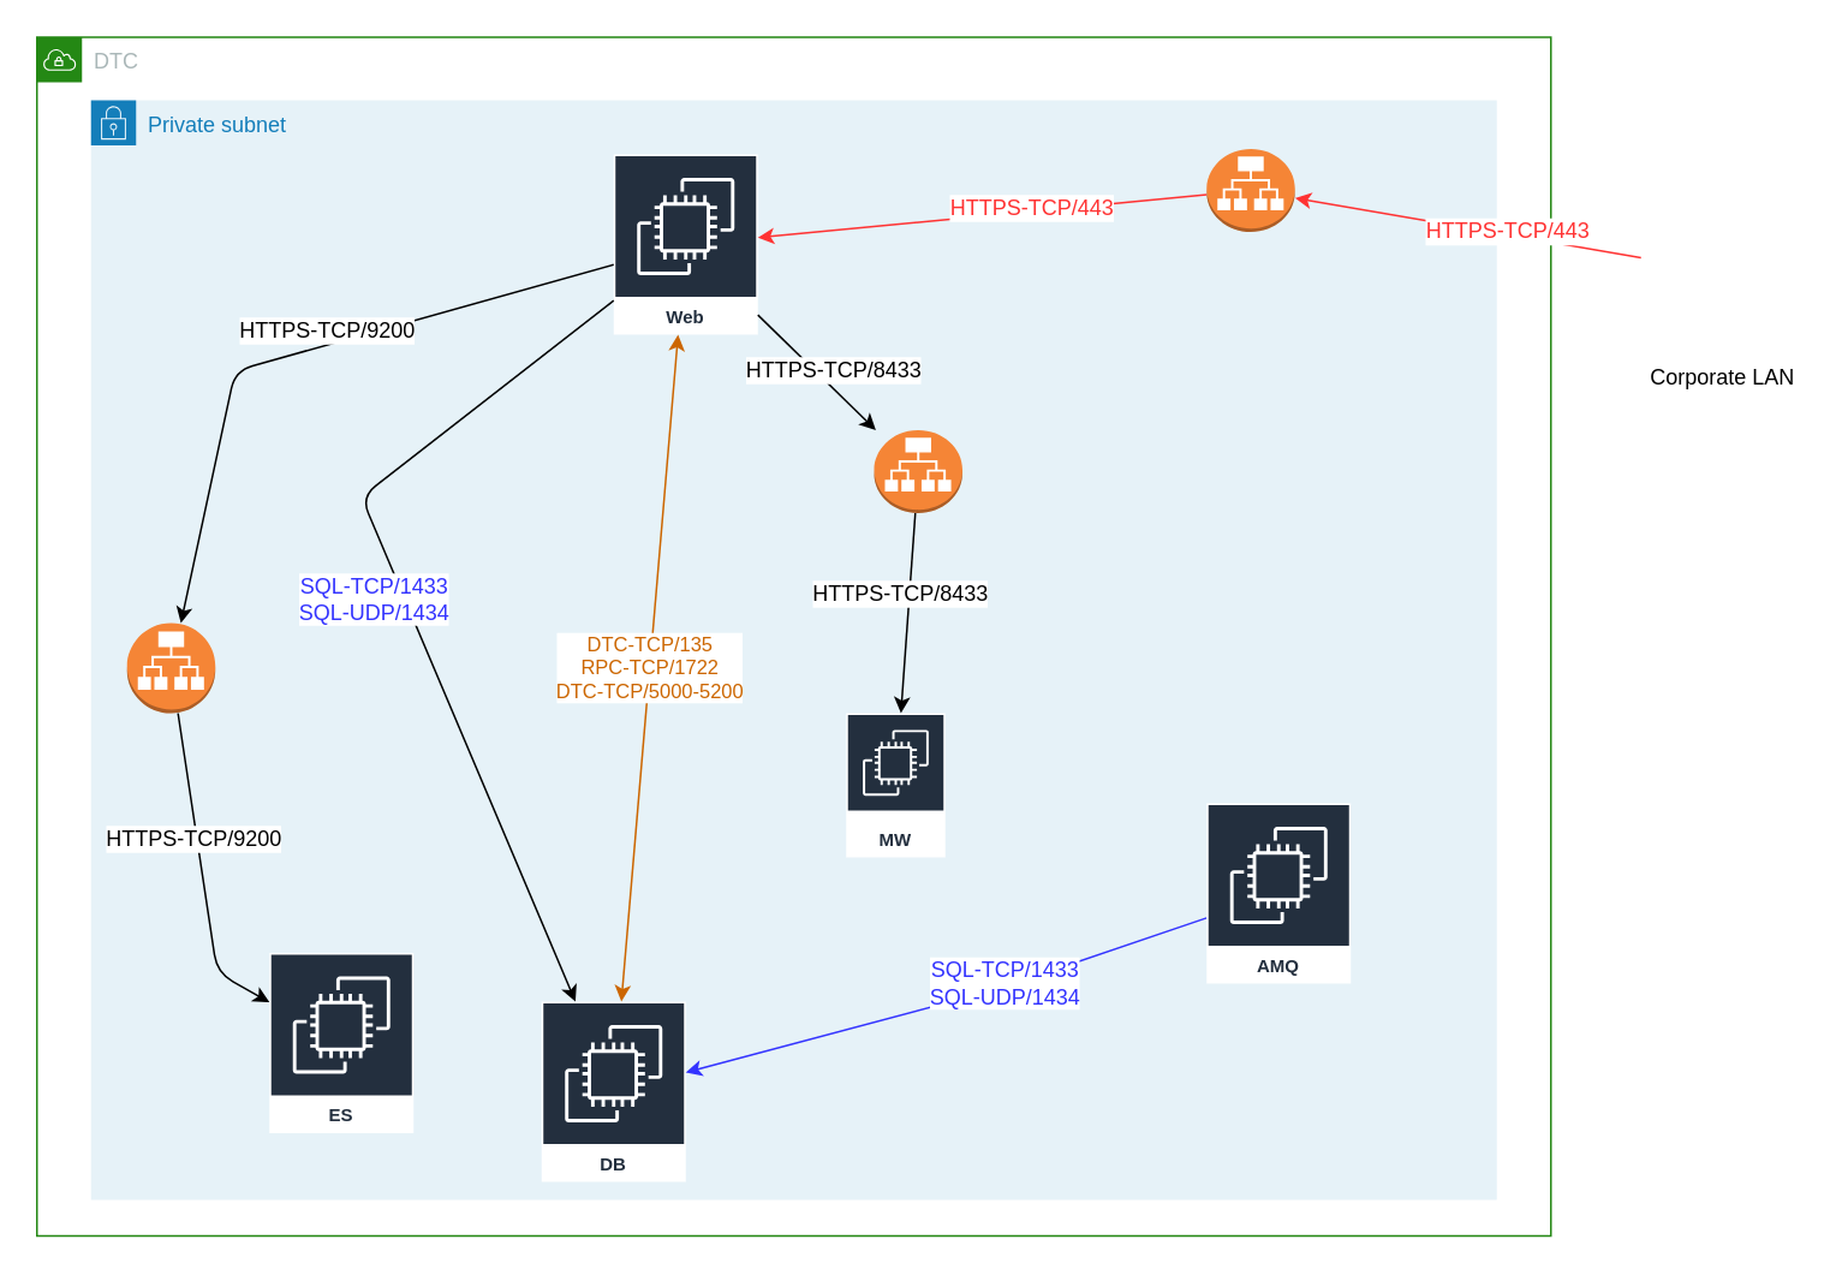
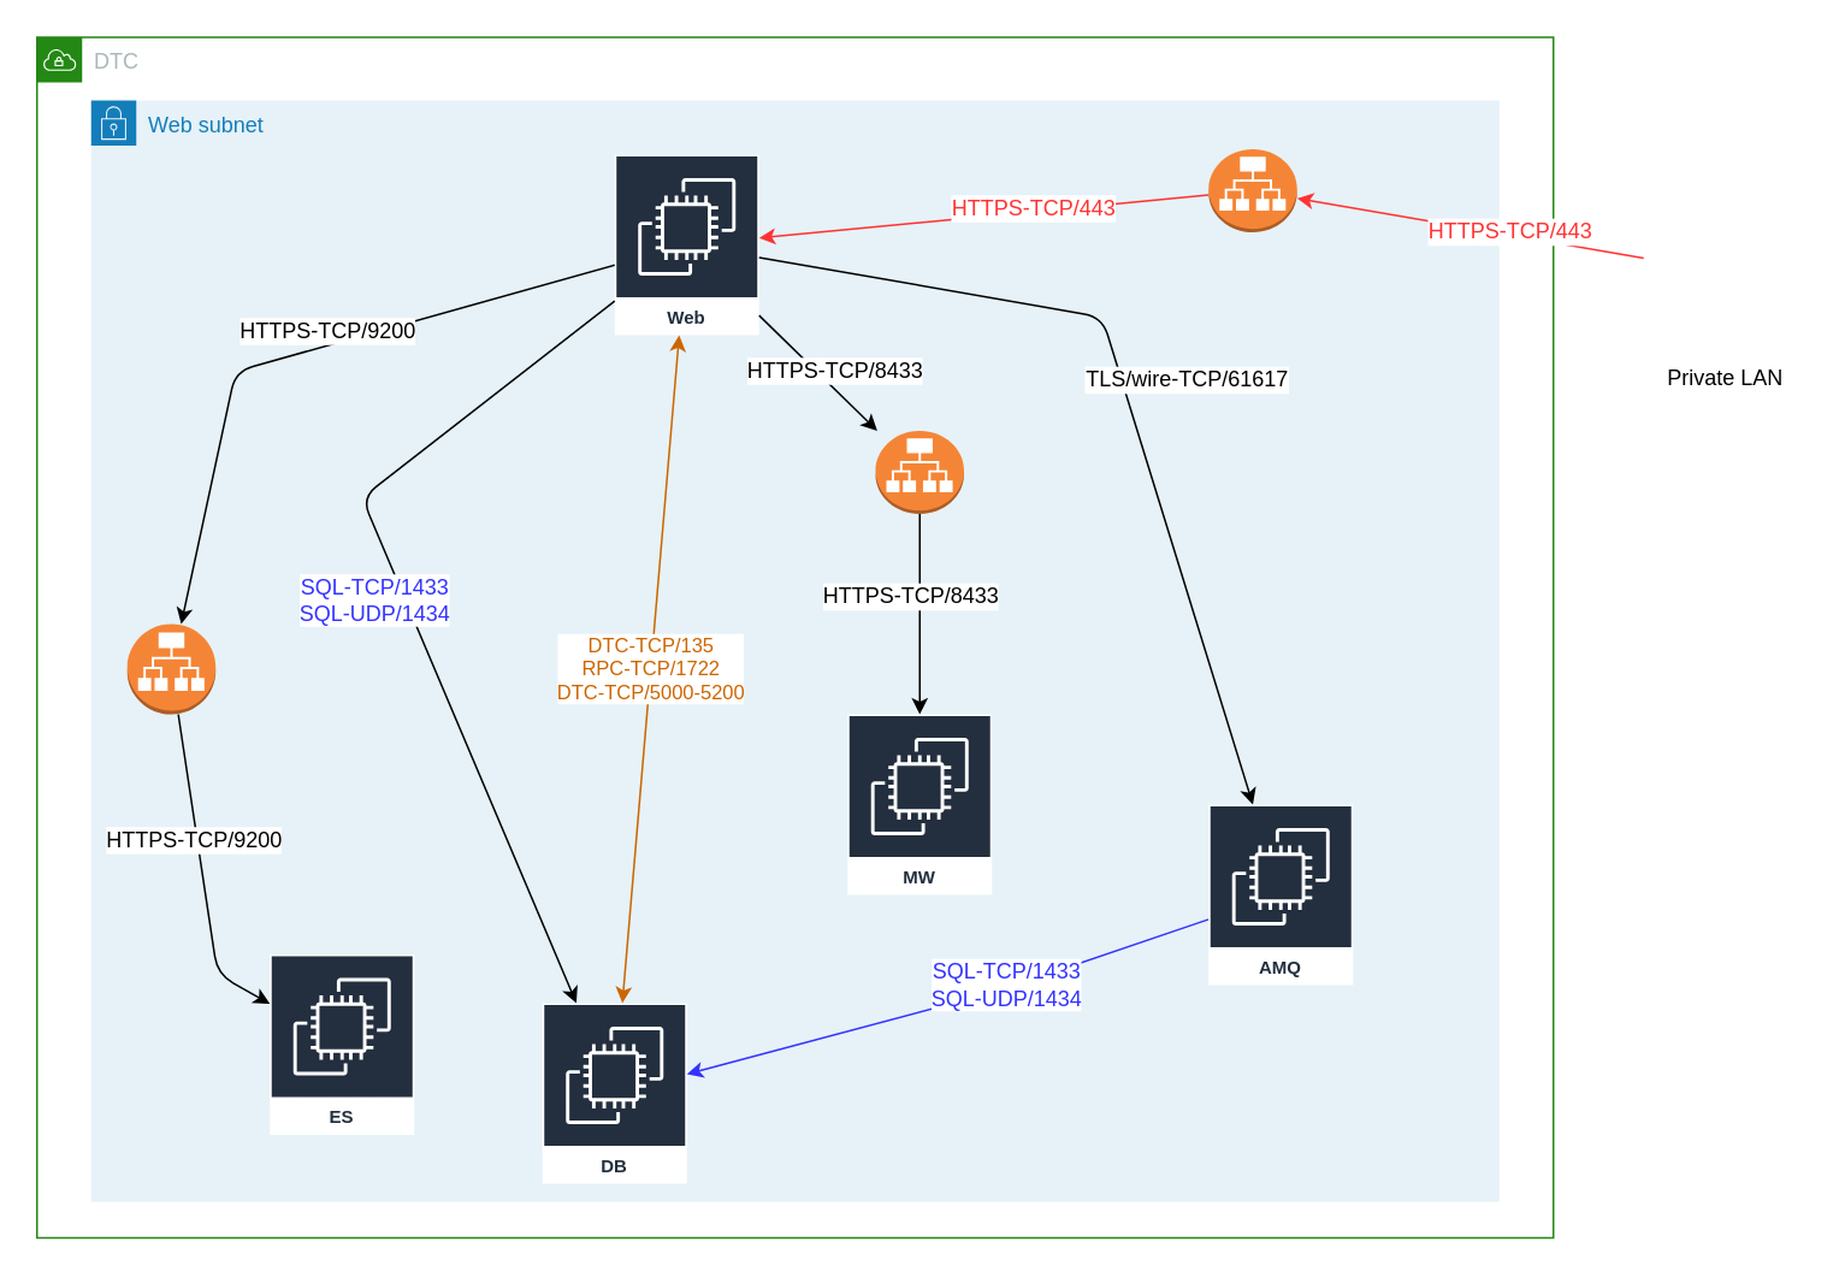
  <mxCell id="0" />
  <mxCell id="1" parent="0" />
  <mxCell id="2" value="DTC" style="points=[[0,0],[0.25,0],[0.5,0],[0.75,0],[1,0],[1,0.25],[1,0.5],[1,0.75],[1,1],[0.75,1],[0.5,1],[0.25,1],[0,1],[0,0.75],[0,0.5],[0,0.25]];outlineConnect=0;gradientColor=none;html=1;whiteSpace=wrap;fontSize=12;fontStyle=0;shape=mxgraph.aws4.group;grIcon=mxgraph.aws4.group_vpc;strokeColor=#248814;fillColor=none;verticalAlign=top;align=left;spacingLeft=30;fontColor=#AAB7B8;dashed=0;" vertex="1" parent="1"><mxGeometry x="20" y="20" width="840" height="665" as="geometry" /></mxCell>
- <mxCell id="3" value="Private subnet" style="points=[[0,0],[0.25,0],[0.5,0],[0.75,0],[1,0],[1,0.25],[1,0.5],[1,0.75],[1,1],[0.75,1],[0.5,1],[0.25,1],[0,1],[0,0.75],[0,0.5],[0,0.25]];outlineConnect=0;gradientColor=none;html=1;whiteSpace=wrap;fontSize=12;fontStyle=0;shape=mxgraph.aws4.group;grIcon=mxgraph.aws4.group_security_group;grStroke=0;strokeColor=#147EBA;fillColor=#E6F2F8;verticalAlign=top;align=left;spacingLeft=30;fontColor=#147EBA;dashed=0;" vertex="1" parent="1"><mxGeometry x="50" y="55" width="780" height="610" as="geometry" /></mxCell>
+ <mxCell id="3" value="Web subnet" style="points=[[0,0],[0.25,0],[0.5,0],[0.75,0],[1,0],[1,0.25],[1,0.5],[1,0.75],[1,1],[0.75,1],[0.5,1],[0.25,1],[0,1],[0,0.75],[0,0.5],[0,0.25]];outlineConnect=0;gradientColor=none;html=1;whiteSpace=wrap;fontSize=12;fontStyle=0;shape=mxgraph.aws4.group;grIcon=mxgraph.aws4.group_security_group;grStroke=0;strokeColor=#147EBA;fillColor=#E6F2F8;verticalAlign=top;align=left;spacingLeft=30;fontColor=#147EBA;dashed=0;" vertex="1" parent="1"><mxGeometry x="50" y="55" width="780" height="610" as="geometry" /></mxCell>
  <mxCell id="4" value="Web" style="outlineConnect=0;fontColor=#232F3E;gradientColor=none;strokeColor=#ffffff;fillColor=#232F3E;dashed=0;verticalLabelPosition=middle;verticalAlign=bottom;align=center;html=1;whiteSpace=wrap;fontSize=10;fontStyle=1;spacing=3;shape=mxgraph.aws4.productIcon;prIcon=mxgraph.aws4.ec2;" vertex="1" parent="1"><mxGeometry x="340" y="85" width="80" height="100" as="geometry" /></mxCell>
  <mxCell id="5" value="ES" style="outlineConnect=0;fontColor=#232F3E;gradientColor=none;strokeColor=#ffffff;fillColor=#232F3E;dashed=0;verticalLabelPosition=middle;verticalAlign=bottom;align=center;html=1;whiteSpace=wrap;fontSize=10;fontStyle=1;spacing=3;shape=mxgraph.aws4.productIcon;prIcon=mxgraph.aws4.ec2;" vertex="1" parent="1"><mxGeometry x="149" y="528" width="80" height="100" as="geometry" /></mxCell>
  <mxCell id="6" value="DB" style="outlineConnect=0;fontColor=#232F3E;gradientColor=none;strokeColor=#ffffff;fillColor=#232F3E;dashed=0;verticalLabelPosition=middle;verticalAlign=bottom;align=center;html=1;whiteSpace=wrap;fontSize=10;fontStyle=1;spacing=3;shape=mxgraph.aws4.productIcon;prIcon=mxgraph.aws4.ec2;" vertex="1" parent="1"><mxGeometry x="300" y="555" width="80" height="100" as="geometry" /></mxCell>
  <mxCell id="7" value="" style="endArrow=classic;html=1;rounded=1;strokeColor=#000000;" edge="1" parent="1" source="24" target="5"><mxGeometry width="50" height="50" relative="1" as="geometry"><mxPoint x="-30" y="529" as="sourcePoint" /><mxPoint x="420" y="149" as="targetPoint" /><Array as="points"><mxPoint x="120" y="539" /></Array></mxGeometry></mxCell>
  <mxCell id="8" value="HTTPS-TCP/9200" style="text;html=1;resizable=0;points=[];align=center;verticalAlign=middle;labelBackgroundColor=#ffffff;" vertex="1" connectable="0" parent="7"><mxGeometry x="-0.219" y="-2" relative="1" as="geometry"><mxPoint as="offset" /></mxGeometry></mxCell>
  <mxCell id="9" value="" style="endArrow=classic;html=1;strokeColor=#3333FF;" edge="1" parent="1" source="19" target="6"><mxGeometry width="50" height="50" relative="1" as="geometry"><mxPoint x="247.462" y="385" as="sourcePoint" /><mxPoint x="210.538" y="545" as="targetPoint" /><Array as="points"><mxPoint x="550" y="549" /></Array></mxGeometry></mxCell>
  <mxCell id="10" value="&lt;font color=&quot;#3333ff&quot;&gt;SQL-TCP/1433&lt;br&gt;SQL-UDP/1434&lt;br&gt;&lt;/font&gt;" style="text;html=1;resizable=0;points=[];align=center;verticalAlign=middle;labelBackgroundColor=#ffffff;" vertex="1" connectable="0" parent="9"><mxGeometry x="-0.219" y="-2" relative="1" as="geometry"><mxPoint as="offset" /></mxGeometry></mxCell>
+ <mxCell id="11" value="" style="endArrow=classic;html=1;" edge="1" parent="1" source="4" target="19"><mxGeometry width="50" height="50" relative="1" as="geometry"><mxPoint x="190" y="292.778" as="sourcePoint" /><mxPoint x="90" y="237.222" as="targetPoint" /><Array as="points"><mxPoint x="610" y="175" /></Array></mxGeometry></mxCell>
+ <mxCell id="12" value="TLS/wire-TCP/61617" style="text;html=1;resizable=0;points=[];align=center;verticalAlign=middle;labelBackgroundColor=#ffffff;" vertex="1" connectable="0" parent="11"><mxGeometry x="-0.219" y="-2" relative="1" as="geometry"><mxPoint x="53.5" y="34" as="offset" /></mxGeometry></mxCell>
  <mxCell id="13" value="" style="endArrow=classic;html=1;" edge="1" parent="1" source="4" target="6"><mxGeometry width="50" height="50" relative="1" as="geometry"><mxPoint x="190" y="292.778" as="sourcePoint" /><mxPoint x="90" y="237.222" as="targetPoint" /><Array as="points"><mxPoint x="200" y="275" /></Array></mxGeometry></mxCell>
  <mxCell id="14" value="&lt;span style=&quot;color: rgb(51 , 51 , 255)&quot;&gt;SQL-TCP/1433&lt;/span&gt;&lt;br style=&quot;color: rgb(51 , 51 , 255)&quot;&gt;&lt;span style=&quot;color: rgb(51 , 51 , 255)&quot;&gt;SQL-UDP/1434&lt;/span&gt;" style="text;html=1;resizable=0;points=[];align=center;verticalAlign=middle;labelBackgroundColor=#ffffff;" vertex="1" connectable="0" parent="13"><mxGeometry x="-0.219" y="-2" relative="1" as="geometry"><mxPoint x="4.5" y="45.5" as="offset" /></mxGeometry></mxCell>
  <mxCell id="15" value="&lt;font color=&quot;#cc6600&quot;&gt;DTC-TCP/135&lt;br&gt;RPC-TCP/1722&lt;br&gt;DTC-TCP/5000-5200&lt;/font&gt;" style="endArrow=classic;startArrow=classic;html=1;strokeColor=#CC6600;" edge="1" parent="1" source="4" target="6"><mxGeometry width="50" height="50" relative="1" as="geometry"><mxPoint x="305" y="305" as="sourcePoint" /><mxPoint x="355" y="255" as="targetPoint" /></mxGeometry></mxCell>
  <mxCell id="16" value="" style="endArrow=classic;html=1;strokeColor=#FF3333;" edge="1" parent="1" source="29" target="4"><mxGeometry width="50" height="50" relative="1" as="geometry"><mxPoint x="670" y="55" as="sourcePoint" /><mxPoint x="530" y="472.5" as="targetPoint" /></mxGeometry></mxCell>
  <mxCell id="17" value="&lt;font color=&quot;#ff3333&quot;&gt;HTTPS-TCP/443&lt;/font&gt;" style="text;html=1;resizable=0;points=[];align=center;verticalAlign=middle;labelBackgroundColor=#ffffff;" vertex="1" connectable="0" parent="16"><mxGeometry x="-0.219" y="-2" relative="1" as="geometry"><mxPoint as="offset" /></mxGeometry></mxCell>
- <mxCell id="18" value="Corporate LAN&lt;br&gt;" style="shape=image;html=1;verticalAlign=top;verticalLabelPosition=bottom;labelBackgroundColor=#ffffff;imageAspect=0;aspect=fixed;image=https://cdn3.iconfinder.com/data/icons/glypho-free/64/laptop-128.png" vertex="1" parent="1"><mxGeometry x="910" y="105" width="90" height="90" as="geometry" /></mxCell>
+ <mxCell id="18" value="Private LAN&lt;br&gt;" style="shape=image;html=1;verticalAlign=top;verticalLabelPosition=bottom;labelBackgroundColor=#ffffff;imageAspect=0;aspect=fixed;image=https://cdn3.iconfinder.com/data/icons/glypho-free/64/laptop-128.png" vertex="1" parent="1"><mxGeometry x="910" y="105" width="90" height="90" as="geometry" /></mxCell>
  <mxCell id="19" value="AMQ" style="outlineConnect=0;fontColor=#232F3E;gradientColor=none;strokeColor=#ffffff;fillColor=#232F3E;dashed=0;verticalLabelPosition=middle;verticalAlign=bottom;align=center;html=1;whiteSpace=wrap;fontSize=10;fontStyle=1;spacing=3;shape=mxgraph.aws4.productIcon;prIcon=mxgraph.aws4.ec2;" vertex="1" parent="1"><mxGeometry x="669" y="445" width="80" height="100" as="geometry" /></mxCell>
- <mxCell id="20" value="MW" style="outlineConnect=0;fontColor=#232F3E;gradientColor=none;strokeColor=#ffffff;fillColor=#232F3E;dashed=0;verticalLabelPosition=middle;verticalAlign=bottom;align=center;html=1;whiteSpace=wrap;fontSize=10;fontStyle=1;spacing=3;shape=mxgraph.aws4.productIcon;prIcon=mxgraph.aws4.ec2;" vertex="1" parent="1"><mxGeometry x="469" y="395" width="55" height="80" as="geometry" /></mxCell>
+ <mxCell id="20" value="MW" style="outlineConnect=0;fontColor=#232F3E;gradientColor=none;strokeColor=#ffffff;fillColor=#232F3E;dashed=0;verticalLabelPosition=middle;verticalAlign=bottom;align=center;html=1;whiteSpace=wrap;fontSize=10;fontStyle=1;spacing=3;shape=mxgraph.aws4.productIcon;prIcon=mxgraph.aws4.ec2;" vertex="1" parent="1"><mxGeometry x="469" y="395" width="80" height="100" as="geometry" /></mxCell>
  <mxCell id="21" value="" style="endArrow=classic;html=1;" edge="1" parent="1" source="4" target="23"><mxGeometry width="50" height="50" relative="1" as="geometry"><mxPoint x="310" y="135" as="sourcePoint" /><mxPoint x="510" y="285" as="targetPoint" /></mxGeometry></mxCell>
  <mxCell id="22" value="HTTPS-TCP/8433" style="text;html=1;resizable=0;points=[];align=center;verticalAlign=middle;labelBackgroundColor=#ffffff;" vertex="1" connectable="0" parent="21"><mxGeometry x="-0.219" y="-2" relative="1" as="geometry"><mxPoint x="17.5" y="4" as="offset" /></mxGeometry></mxCell>
  <mxCell id="23" value="" style="outlineConnect=0;dashed=0;verticalLabelPosition=bottom;verticalAlign=top;align=center;html=1;shape=mxgraph.aws3.application_load_balancer;fillColor=#F58536;gradientColor=none;" vertex="1" parent="1"><mxGeometry x="484.5" y="238" width="49" height="46" as="geometry" /></mxCell>
  <mxCell id="24" value="" style="outlineConnect=0;dashed=0;verticalLabelPosition=bottom;verticalAlign=top;align=center;html=1;shape=mxgraph.aws3.application_load_balancer;fillColor=#F58536;gradientColor=none;" vertex="1" parent="1"><mxGeometry x="70" y="345" width="49" height="50" as="geometry" /></mxCell>
  <mxCell id="25" value="" style="endArrow=classic;html=1;" edge="1" parent="1" source="4" target="24"><mxGeometry width="50" height="50" relative="1" as="geometry"><mxPoint x="340" y="154.31" as="sourcePoint" /><mxPoint x="173.816" y="551" as="targetPoint" /><Array as="points"><mxPoint x="130" y="205" /></Array></mxGeometry></mxCell>
  <mxCell id="26" value="HTTPS-TCP/9200" style="text;html=1;resizable=0;points=[];align=center;verticalAlign=middle;labelBackgroundColor=#ffffff;" vertex="1" connectable="0" parent="25"><mxGeometry x="-0.219" y="-2" relative="1" as="geometry"><mxPoint x="-23" y="0.5" as="offset" /></mxGeometry></mxCell>
  <mxCell id="27" value="" style="endArrow=classic;html=1;" edge="1" parent="1" source="23" target="20"><mxGeometry width="50" height="50" relative="1" as="geometry"><mxPoint x="504.5" y="315" as="sourcePoint" /><mxPoint x="490" y="275.305" as="targetPoint" /></mxGeometry></mxCell>
  <mxCell id="28" value="HTTPS-TCP/8433" style="text;html=1;resizable=0;points=[];align=center;verticalAlign=middle;labelBackgroundColor=#ffffff;" vertex="1" connectable="0" parent="27"><mxGeometry x="-0.219" y="-2" relative="1" as="geometry"><mxPoint x="-3.5" y="2" as="offset" /></mxGeometry></mxCell>
  <mxCell id="29" value="" style="outlineConnect=0;dashed=0;verticalLabelPosition=bottom;verticalAlign=top;align=center;html=1;shape=mxgraph.aws3.application_load_balancer;fillColor=#F58536;gradientColor=none;" vertex="1" parent="1"><mxGeometry x="669" y="82" width="49" height="46" as="geometry" /></mxCell>
  <mxCell id="30" value="" style="endArrow=classic;html=1;strokeColor=#FF3333;" edge="1" parent="1" source="18" target="29"><mxGeometry width="50" height="50" relative="1" as="geometry"><mxPoint x="930" y="56.429" as="sourcePoint" /><mxPoint x="420" y="129.286" as="targetPoint" /></mxGeometry></mxCell>
  <mxCell id="31" value="&lt;font color=&quot;#ff3333&quot;&gt;HTTPS-TCP/443&lt;/font&gt;" style="text;html=1;resizable=0;points=[];align=center;verticalAlign=middle;labelBackgroundColor=#ffffff;" vertex="1" connectable="0" parent="30"><mxGeometry x="-0.219" y="-2" relative="1" as="geometry"><mxPoint as="offset" /></mxGeometry></mxCell>
